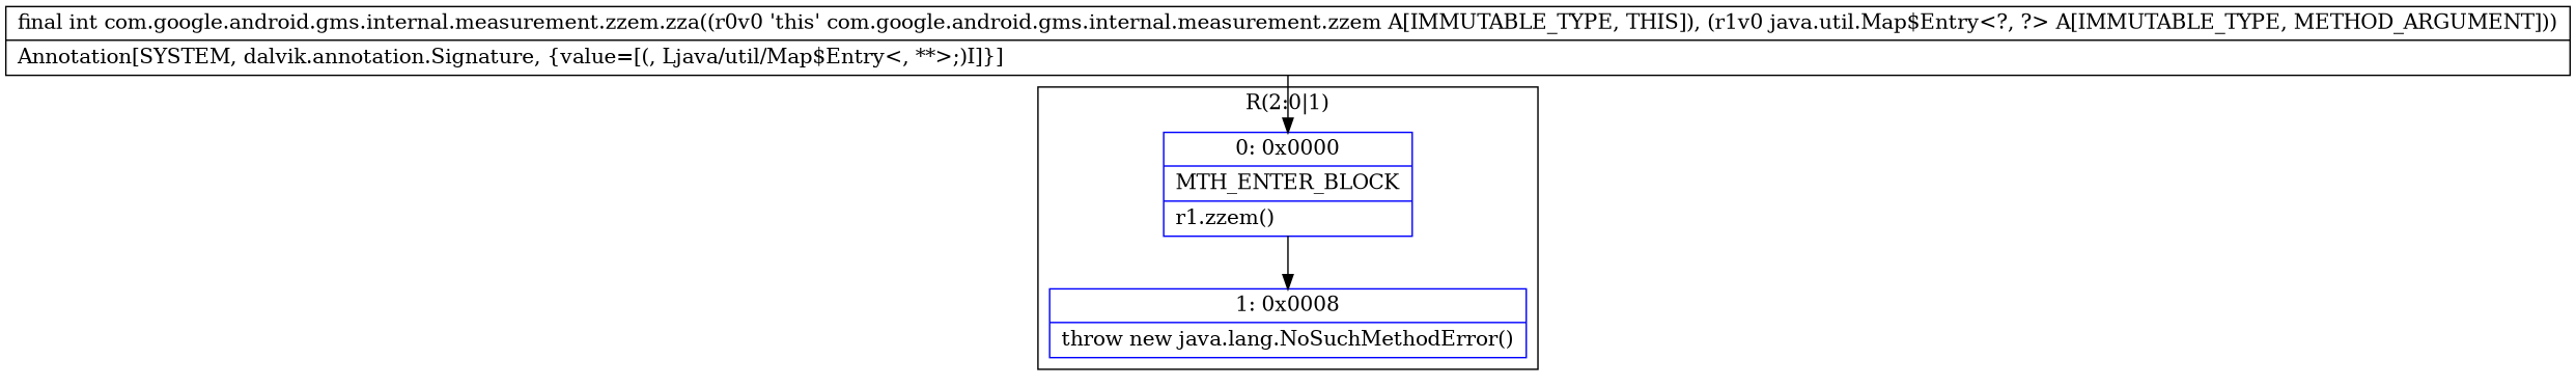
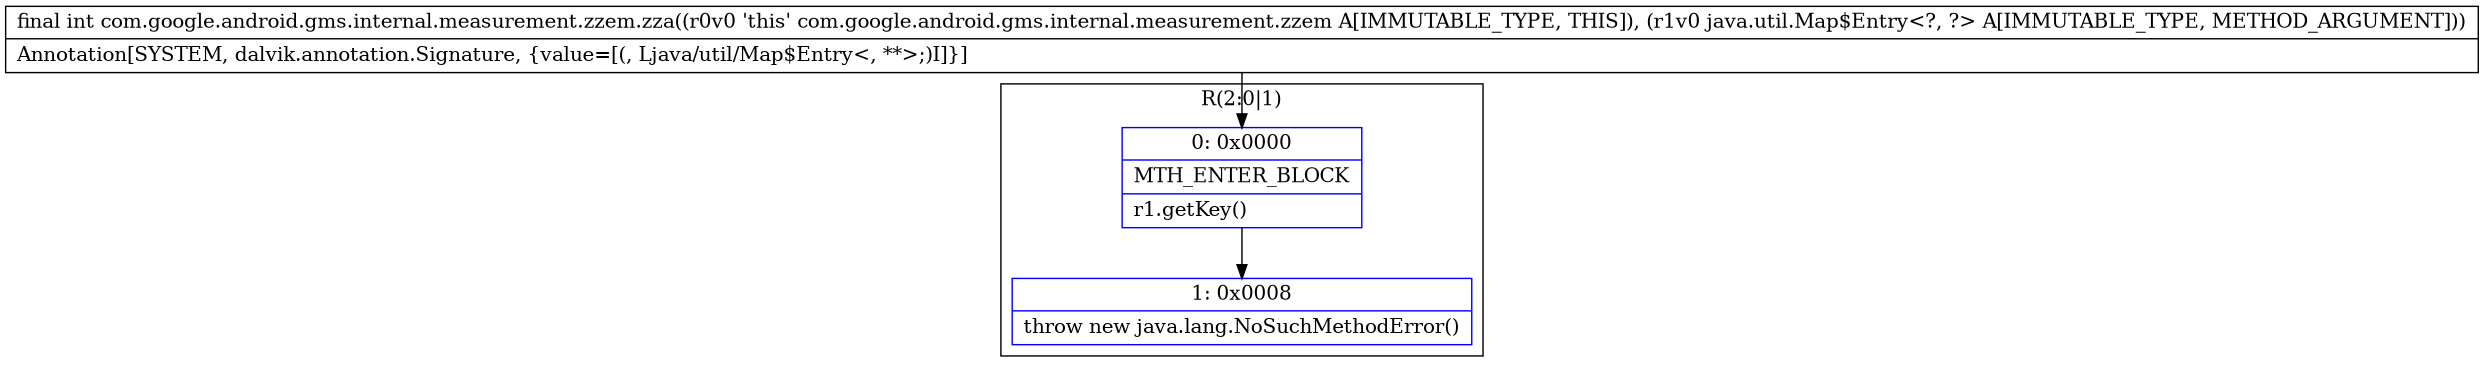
  digraph {
    node [color=blue shape=record]
-   n1 [label="{0\:\ 0x0000|MTH_ENTER_BLOCK\l|r1.zzem()\l}"]
+   n1 [label="{0\:\ 0x0000|MTH_ENTER_BLOCK\l|r1.getKey()\l}"]
    n2 [label="{1\:\ 0x0008|throw new java.lang.NoSuchMethodError()\l}"]
    n3 [label="{final int com.google.android.gms.internal.measurement.zzem.zza((r0v0 'this' com.google.android.gms.internal.measurement.zzem A[IMMUTABLE_TYPE, THIS]), (r1v0 java.util.Map$Entry\<?, ?\> A[IMMUTABLE_TYPE, METHOD_ARGUMENT]))  | Annotation[SYSTEM, dalvik.annotation.Signature, \{value=[(, Ljava\/util\/Map$Entry\<, **\>;)I]\}]\l}" color=""]
    subgraph cluster_1 {
      label="R(2:0|1)"
      n1
      n2
    }
    n1 -> n2
    n3 -> n1
  }
